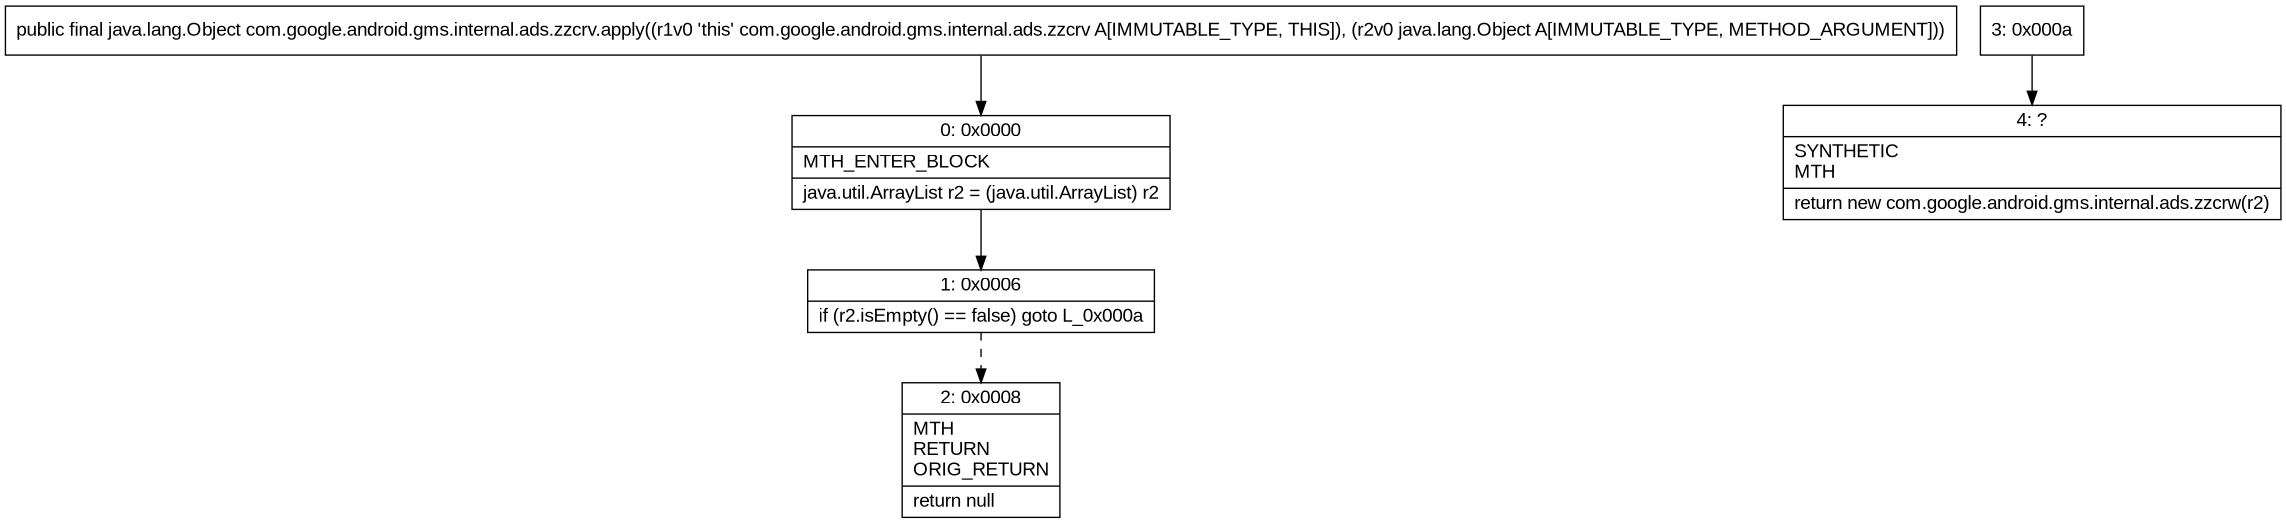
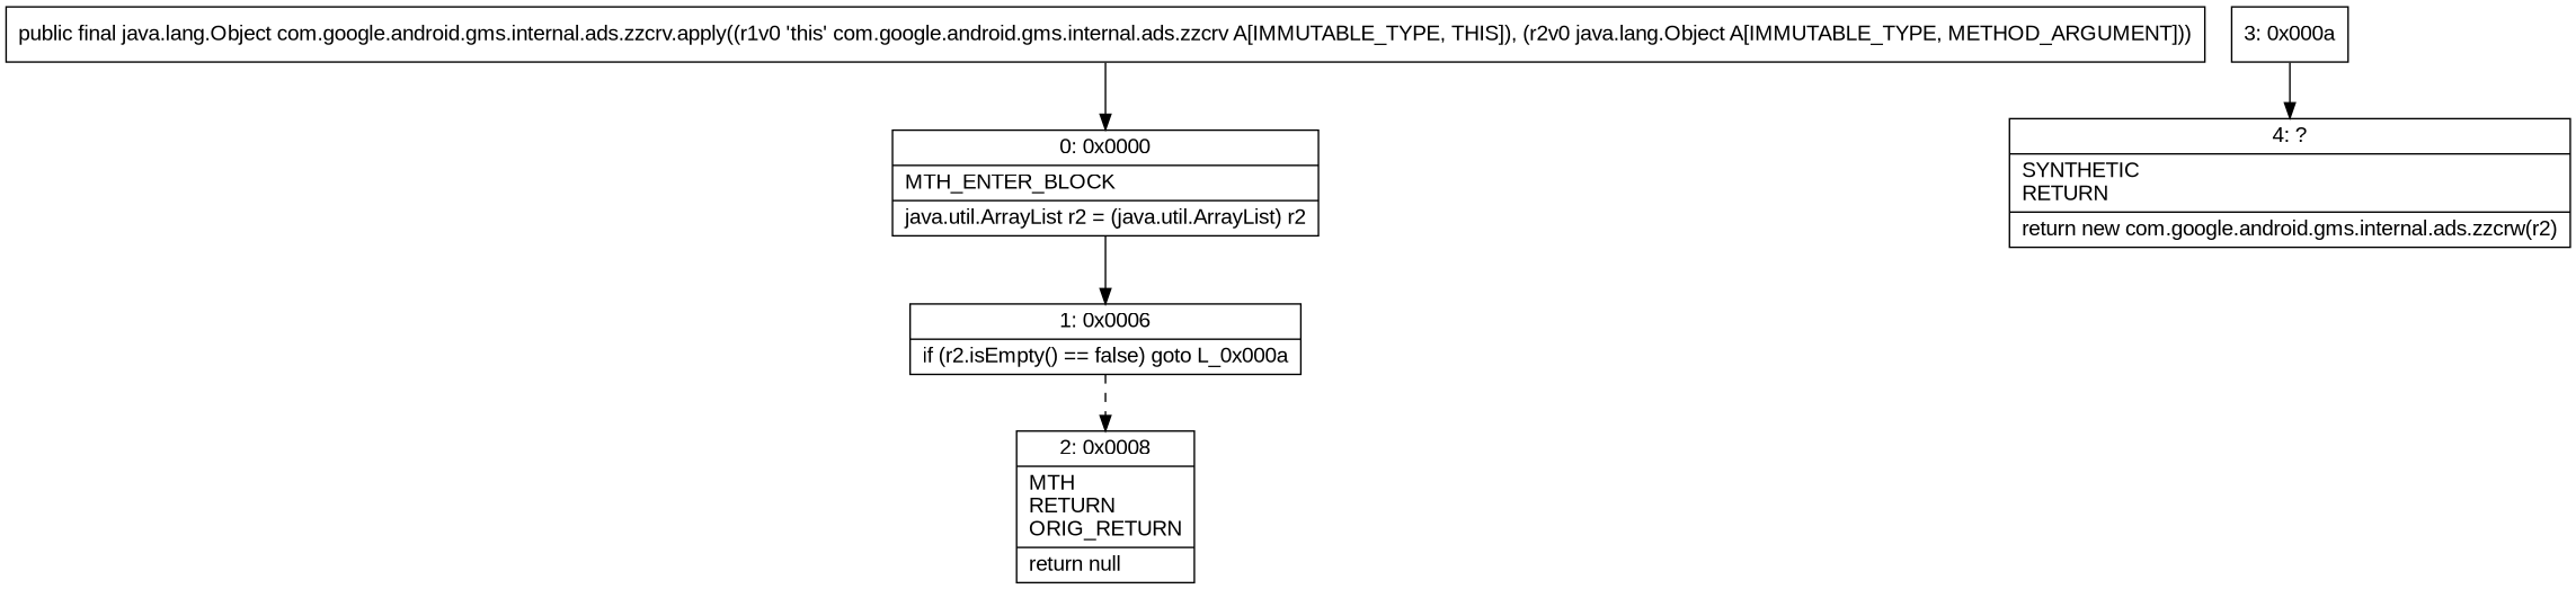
  digraph {
    fontname="Liberation Sans"
    node [fontname="Liberation Sans" shape=record]
    edge [fontname="Liberation Sans"]
    n1 [label="{0\:\ 0x0000|MTH_ENTER_BLOCK\l|java.util.ArrayList r2 = (java.util.ArrayList) r2\l}"]
    n2 [label="{1\:\ 0x0006|if (r2.isEmpty() == false) goto L_0x000a\l}"]
    n3 [label="{2\:\ 0x0008|MTH\lRETURN\lORIG_RETURN\l|return null\l}"]
    n4 [label="{3\:\ 0x000a}"]
-   n5 [label="{4\:\ ?|SYNTHETIC\lMTH\l|return new com.google.android.gms.internal.ads.zzcrw(r2)\l}"]
+   n5 [label="{4\:\ ?|SYNTHETIC\lRETURN\l|return new com.google.android.gms.internal.ads.zzcrw(r2)\l}"]
    n6 [label="{public final java.lang.Object com.google.android.gms.internal.ads.zzcrv.apply((r1v0 'this' com.google.android.gms.internal.ads.zzcrv A[IMMUTABLE_TYPE, THIS]), (r2v0 java.lang.Object A[IMMUTABLE_TYPE, METHOD_ARGUMENT])) }"]
    n1 -> n2
    n2 -> n3 [style=dashed]
    n4 -> n5
    n6 -> n1
  }
